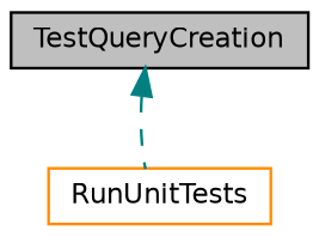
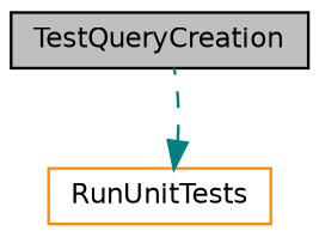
  digraph {
    rankdir=TB
    node [fontname=Helvetica fontsize=10 shape=record style=filled]
    n1 [color=black fillcolor=grey75 fontcolor=black height=0.2 label=TestQueryCreation width=0.4]
    n2 [color=darkorange fillcolor=white height=0.2 label=RunUnitTests width=0.4]
-   n1 -> n2 [color=teal dir=back fontname=Helvetica fontsize=10 labelfontname=Helvetica labelfontsize=10 style=dashed]
+   n2 -> n1 [color=teal dir=back fontname=Helvetica fontsize=10 labelfontname=Helvetica labelfontsize=10 style=dashed]
  }
